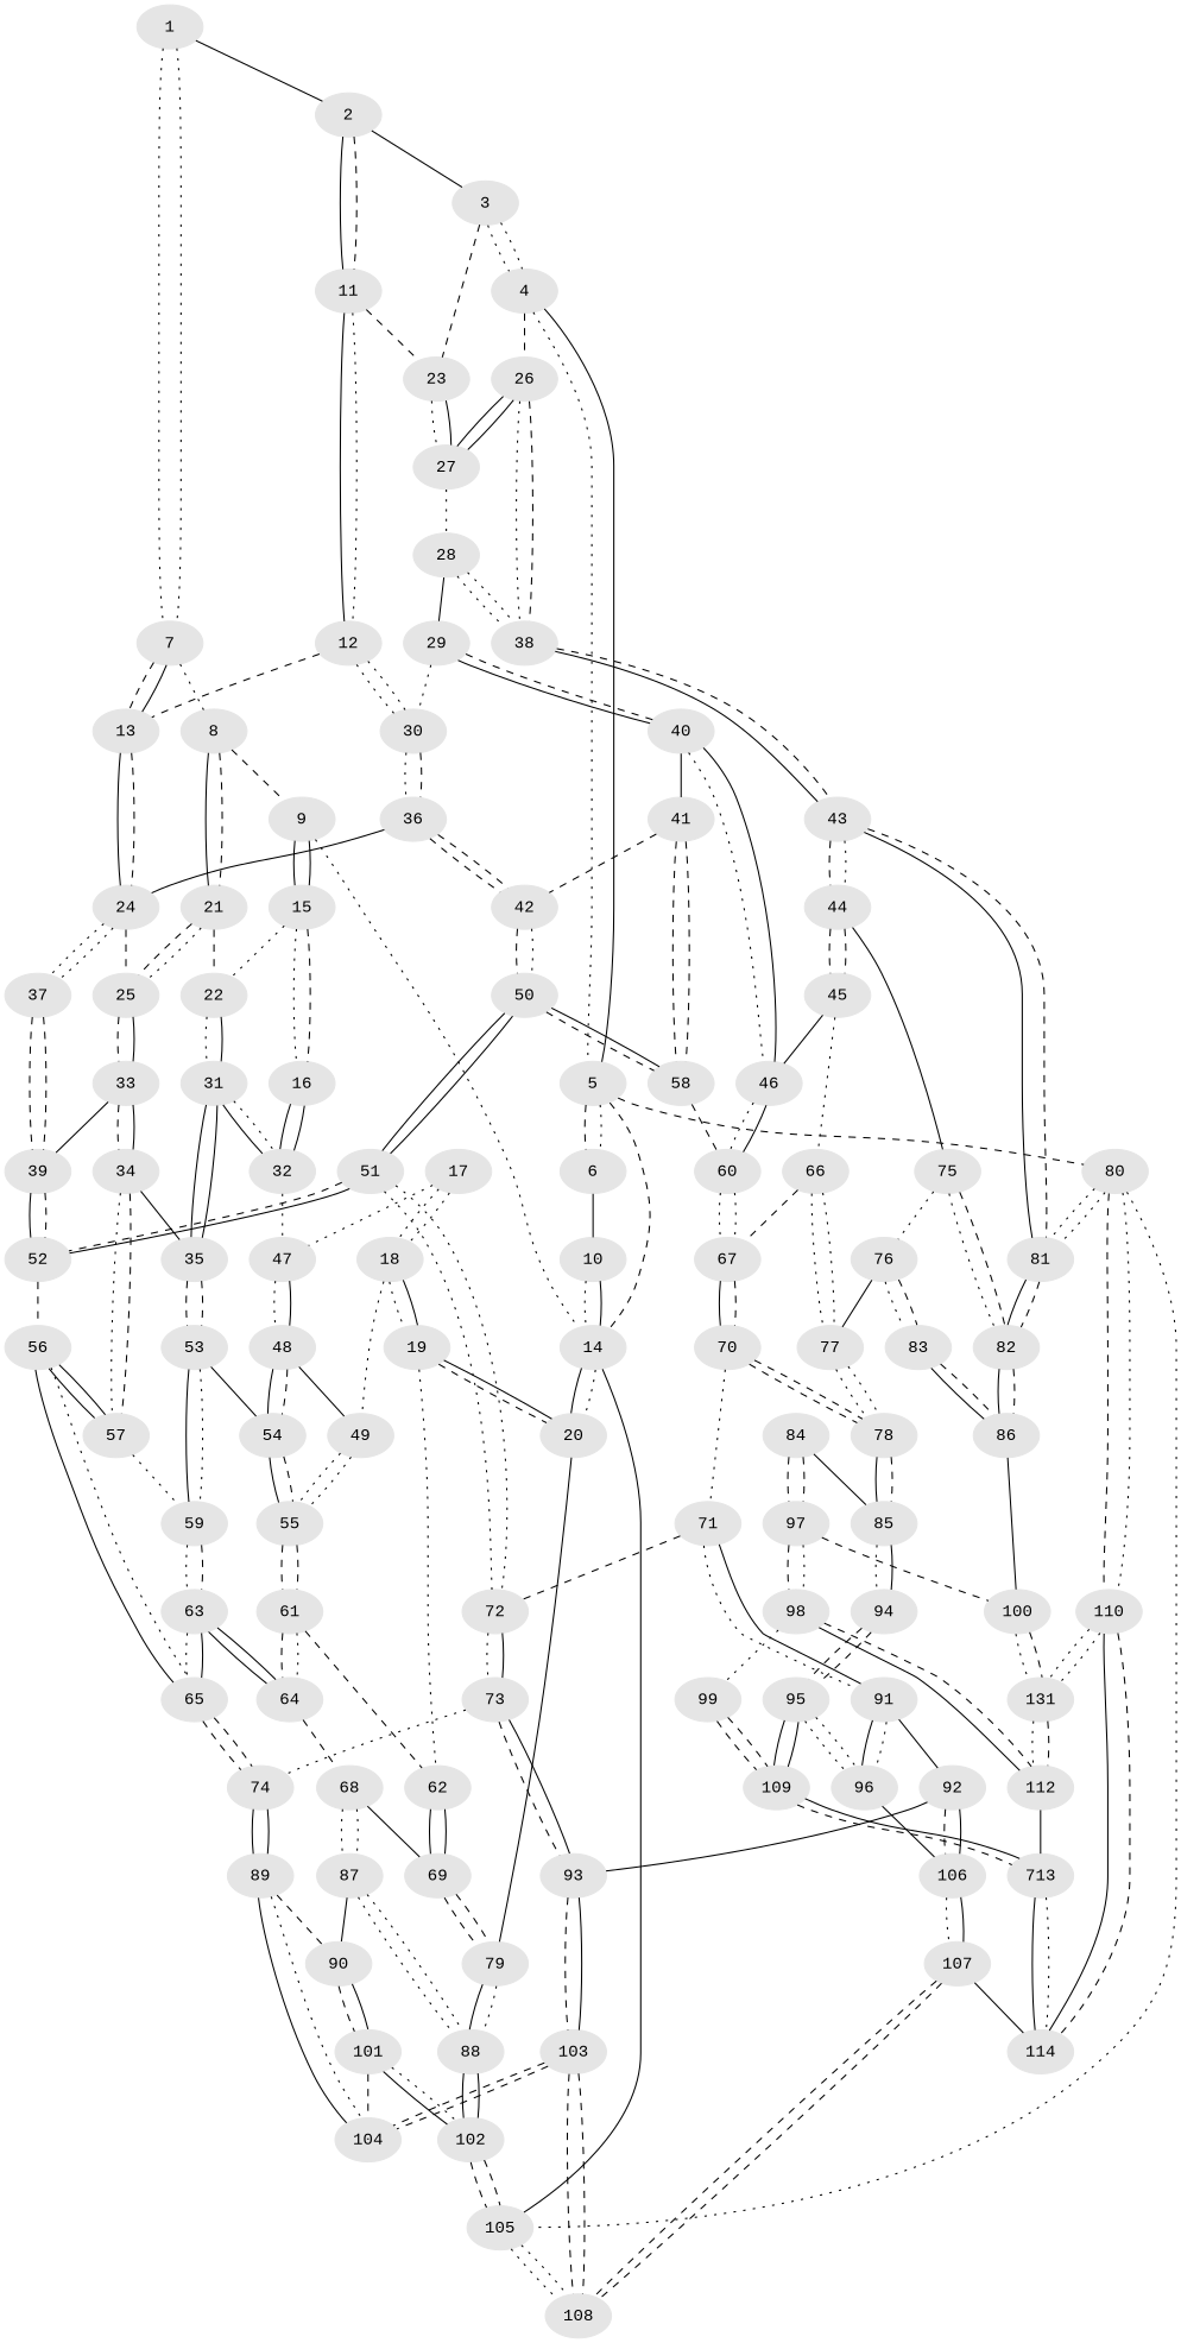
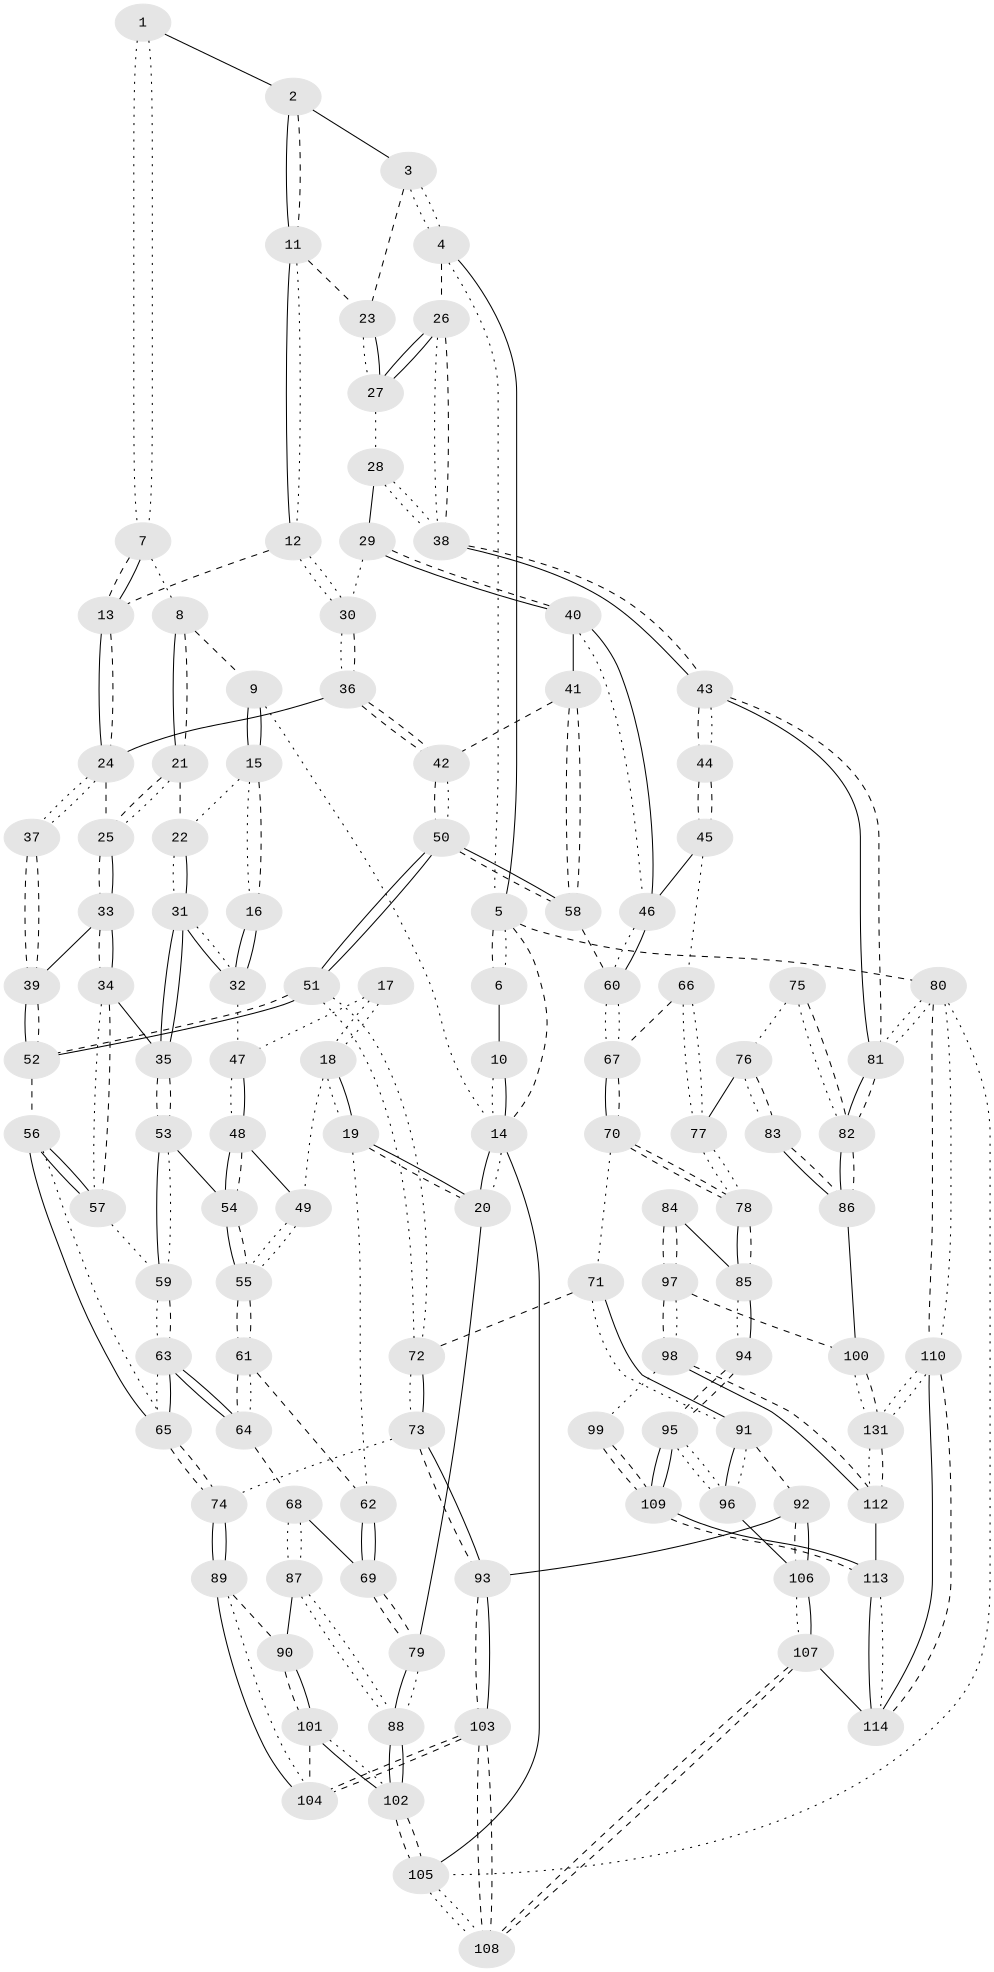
  graph {
    fontname="Liberation Mono"
    node [color=gray90 fontname="Liberation Mono" style=filled]
    edge [fontname="Liberation Mono" style=solid]
    1
    2
    7
    3
    11
    8
    13
    4
    23
    12
    5
    26
    27
    6
    14
    80
    38
    10
    20
    105
    81
    110
    9
    21
    24
    15
    22
    25
    16
    30
    36
    37
    79
    108
    32
    31
    17
    18
    47
    19
    49
    48
    62
    55
    69
    88
    33
    35
    28
    39
    34
    43
    29
    40
    41
    46
    42
    53
    57
    52
    59
    54
    50
    44
    56
    58
    60
    51
    45
    75
    82
    66
    76
    67
    77
    61
    72
    73
    65
    63
    64
    74
    70
    68
    87
    89
    78
    71
    90
    91
    85
    92
    96
    93
    103
    104
    83
    86
    94
    102
    n101 [label=131]
    114
    100
    84
    97
    98
    95
    101
    106
    107
    109
    99
-   113 [label=713]
+   113
    112
    1 -- 2
    1 -- 7 [style=dotted]
    1 -- 7 [style=dotted]
    2 -- 3
    2 -- 11
    2 -- 11 [style=dashed]
    7 -- 8 [style=dotted]
    7 -- 13 [style=dashed]
    7 -- 13
    3 -- 4 [style=dotted]
    3 -- 4 [style=dotted]
    3 -- 23 [style=dashed]
    11 -- 23 [style=dashed]
    11 -- 12
    11 -- 12 [style=dotted]
    8 -- 9 [style=dashed]
    8 -- 21
    8 -- 21 [style=dashed]
    13 -- 24
    13 -- 24 [style=dashed]
    4 -- 5 [style=dotted]
    4 -- 5
    4 -- 26 [style=dashed]
    23 -- 27 [style=dotted]
    23 -- 27
    12 -- 13 [style=dashed]
    12 -- 30 [style=dotted]
    12 -- 30 [style=dotted]
    5 -- 6 [style=dashed]
    5 -- 6 [style=dotted]
    5 -- 14 [style=dashed]
    5 -- 80 [style=dashed]
    26 -- 27
    26 -- 27
    26 -- 38 [style=dotted]
    26 -- 38 [style=dashed]
    27 -- 28 [style=dotted]
    6 -- 10
    14 -- 20
    14 -- 20 [style=dotted]
    14 -- 105
    80 -- 105 [style=dotted]
    80 -- 81 [style=dotted]
    80 -- 81 [style=dotted]
    80 -- 110 [style=dashed]
    80 -- 110 [style=dotted]
    38 -- 43
    38 -- 43 [style=dashed]
    10 -- 14 [style=dotted]
    10 -- 14
    20 -- 79
    105 -- 108 [style=dotted]
    105 -- 108 [style=dotted]
    81 -- 82
    81 -- 82 [style=dashed]
    110 -- n101 [style=dotted]
    110 -- n101 [style=dotted]
    110 -- 114
    110 -- 114 [style=dashed]
    9 -- 14 [style=dotted]
    9 -- 15
    9 -- 15
    21 -- 22 [style=dashed]
    21 -- 25 [style=dashed]
    21 -- 25 [style=dotted]
    24 -- 25 [style=dashed]
    24 -- 37 [style=dotted]
    24 -- 37 [style=dotted]
    15 -- 22 [style=dotted]
    15 -- 16 [style=dotted]
    15 -- 16 [style=dashed]
    22 -- 31 [style=dotted]
    22 -- 31
    25 -- 33 [style=dashed]
    25 -- 33
    16 -- 32
    16 -- 32
    30 -- 36 [style=dotted]
    30 -- 36 [style=dashed]
    36 -- 24
    36 -- 42 [style=dashed]
    36 -- 42 [style=dashed]
    37 -- 39 [style=dashed]
    37 -- 39 [style=dashed]
    79 -- 88
    79 -- 88 [style=dotted]
    32 -- 47 [style=dotted]
    31 -- 32
    31 -- 32 [style=dotted]
    31 -- 35
    31 -- 35
    17 -- 18 [style=dotted]
    17 -- 18 [style=dotted]
    17 -- 47 [style=dotted]
    18 -- 19 [style=dotted]
    18 -- 19
    18 -- 49 [style=dotted]
    47 -- 48 [style=dotted]
    47 -- 48
    19 -- 20 [style=dashed]
    19 -- 20
    19 -- 62 [style=dotted]
    49 -- 55 [style=dotted]
    49 -- 55 [style=dotted]
    48 -- 49
    48 -- 54
    48 -- 54 [style=dashed]
    62 -- 69
    62 -- 69
    55 -- 61 [style=dashed]
    55 -- 61 [style=dashed]
    69 -- 79 [style=dashed]
    69 -- 79 [style=dashed]
    88 -- 102
    88 -- 102
    33 -- 39
    33 -- 34 [style=dashed]
    33 -- 34
    35 -- 53 [style=dashed]
    35 -- 53 [style=dashed]
    28 -- 38 [style=dotted]
    28 -- 38 [style=dotted]
    28 -- 29
    39 -- 52
    39 -- 52 [style=dashed]
    34 -- 35
    34 -- 57 [style=dotted]
    34 -- 57 [style=dashed]
    43 -- 81
    43 -- 81 [style=dashed]
    43 -- 44 [style=dashed]
    43 -- 44 [style=dotted]
    29 -- 30 [style=dotted]
    29 -- 40
    29 -- 40 [style=dashed]
    40 -- 41
    40 -- 46 [style=dotted]
    40 -- 46
    41 -- 42 [style=dashed]
    41 -- 58 [style=dashed]
    41 -- 58 [style=dashed]
    46 -- 60 [style=dotted]
    46 -- 60
    42 -- 50 [style=dashed]
    42 -- 50 [style=dotted]
    53 -- 59
    53 -- 59 [style=dotted]
    53 -- 54
    57 -- 59 [style=dotted]
    52 -- 56 [style=dashed]
    59 -- 63 [style=dotted]
    59 -- 63 [style=dashed]
    54 -- 55
    54 -- 55 [style=dashed]
    50 -- 58 [style=dashed]
    50 -- 58
    50 -- 51
    50 -- 51
    44 -- 45 [style=dashed]
    44 -- 45 [style=dashed]
-   44 -- 75
    56 -- 57
    56 -- 57
    56 -- 65
    56 -- 65 [style=dotted]
    58 -- 60 [style=dashed]
    60 -- 67 [style=dotted]
    60 -- 67 [style=dotted]
    51 -- 52 [style=dashed]
    51 -- 52
    51 -- 72 [style=dotted]
    51 -- 72 [style=dotted]
    45 -- 46
    45 -- 66 [style=dotted]
    75 -- 82 [style=dotted]
    75 -- 82 [style=dashed]
    75 -- 76 [style=dotted]
    82 -- 86
    82 -- 86 [style=dashed]
    66 -- 67 [style=dashed]
    66 -- 77 [style=dotted]
    66 -- 77 [style=dotted]
    76 -- 77
    76 -- 83 [style=dotted]
    76 -- 83 [style=dashed]
    67 -- 70
    67 -- 70 [style=dashed]
    77 -- 78 [style=dotted]
    77 -- 78 [style=dotted]
    61 -- 62 [style=dashed]
    61 -- 64 [style=dashed]
    61 -- 64 [style=dotted]
    72 -- 73 [style=dotted]
    72 -- 73
    73 -- 74 [style=dotted]
    73 -- 93 [style=dashed]
    73 -- 93
    65 -- 74 [style=dashed]
    65 -- 74 [style=dashed]
    63 -- 65 [style=dotted]
    63 -- 65
    63 -- 64
    63 -- 64
    64 -- 68 [style=dashed]
    74 -- 89
    74 -- 89
    70 -- 78 [style=dashed]
    70 -- 78 [style=dashed]
    70 -- 71 [style=dotted]
    68 -- 69
    68 -- 87 [style=dotted]
    68 -- 87 [style=dotted]
    87 -- 88 [style=dotted]
    87 -- 88 [style=dotted]
    87 -- 90
    89 -- 90 [style=dashed]
    89 -- 104
    89 -- 104 [style=dotted]
    78 -- 85
    78 -- 85 [style=dashed]
    71 -- 72 [style=dashed]
    71 -- 91 [style=dotted]
    71 -- 91
    90 -- 101 [style=dashed]
    90 -- 101
-   91 -- 92
+   91 -- 92 [style=dashed]
    91 -- 96
    91 -- 96 [style=dotted]
    85 -- 94 [style=dotted]
    85 -- 94
    92 -- 93
    92 -- 106 [style=dashed]
    92 -- 106
    96 -- 106
    93 -- 103 [style=dashed]
    93 -- 103
    103 -- 108 [style=dashed]
    103 -- 108 [style=dashed]
    103 -- 104 [style=dashed]
    103 -- 104 [style=dashed]
    83 -- 86
    83 -- 86 [style=dashed]
    86 -- 100
    94 -- 95 [style=dashed]
    94 -- 95 [style=dashed]
    102 -- 105 [style=dashed]
    102 -- 105 [style=dashed]
    n101 -- 112 [style=dotted]
    n101 -- 112 [style=dashed]
    100 -- n101 [style=dotted]
    100 -- n101 [style=dashed]
    84 -- 85
    84 -- 97 [style=dashed]
    84 -- 97 [style=dashed]
    97 -- 100 [style=dashed]
    97 -- 98 [style=dashed]
    97 -- 98 [style=dotted]
    98 -- 99 [style=dotted]
    98 -- 112
    98 -- 112 [style=dashed]
    95 -- 96 [style=dotted]
    95 -- 96 [style=dotted]
    95 -- 109
    95 -- 109
    101 -- 104 [style=dashed]
    101 -- 102
    101 -- 102 [style=dotted]
    106 -- 107 [style=dotted]
    106 -- 107
    107 -- 108 [style=dashed]
    107 -- 108 [style=dashed]
    107 -- 114
    109 -- 113 [style=dashed]
    109 -- 113
    99 -- 109 [style=dashed]
    99 -- 109 [style=dashed]
    113 -- 114
    113 -- 114 [style=dotted]
    112 -- 113
  }
